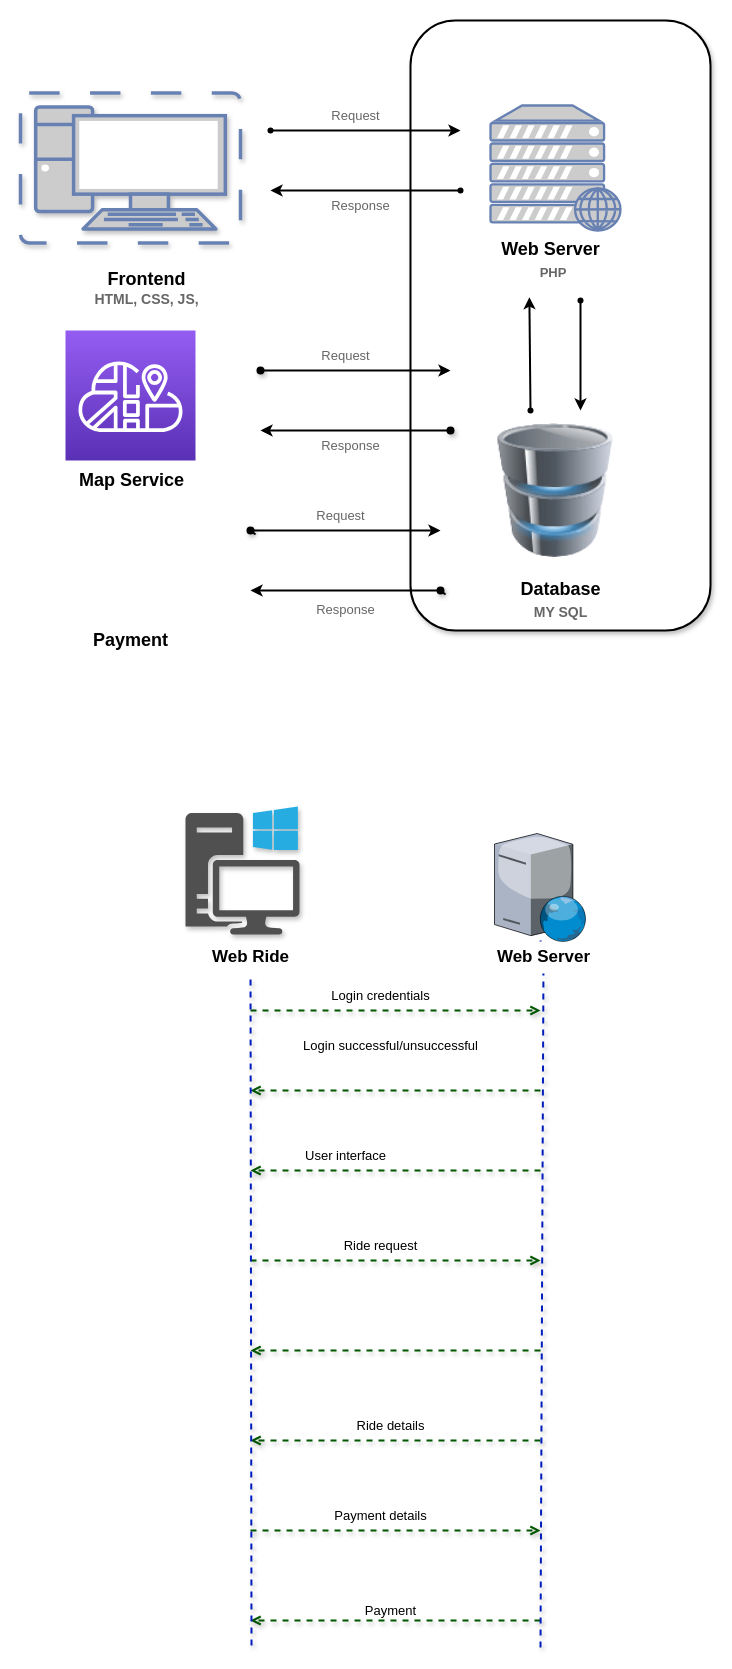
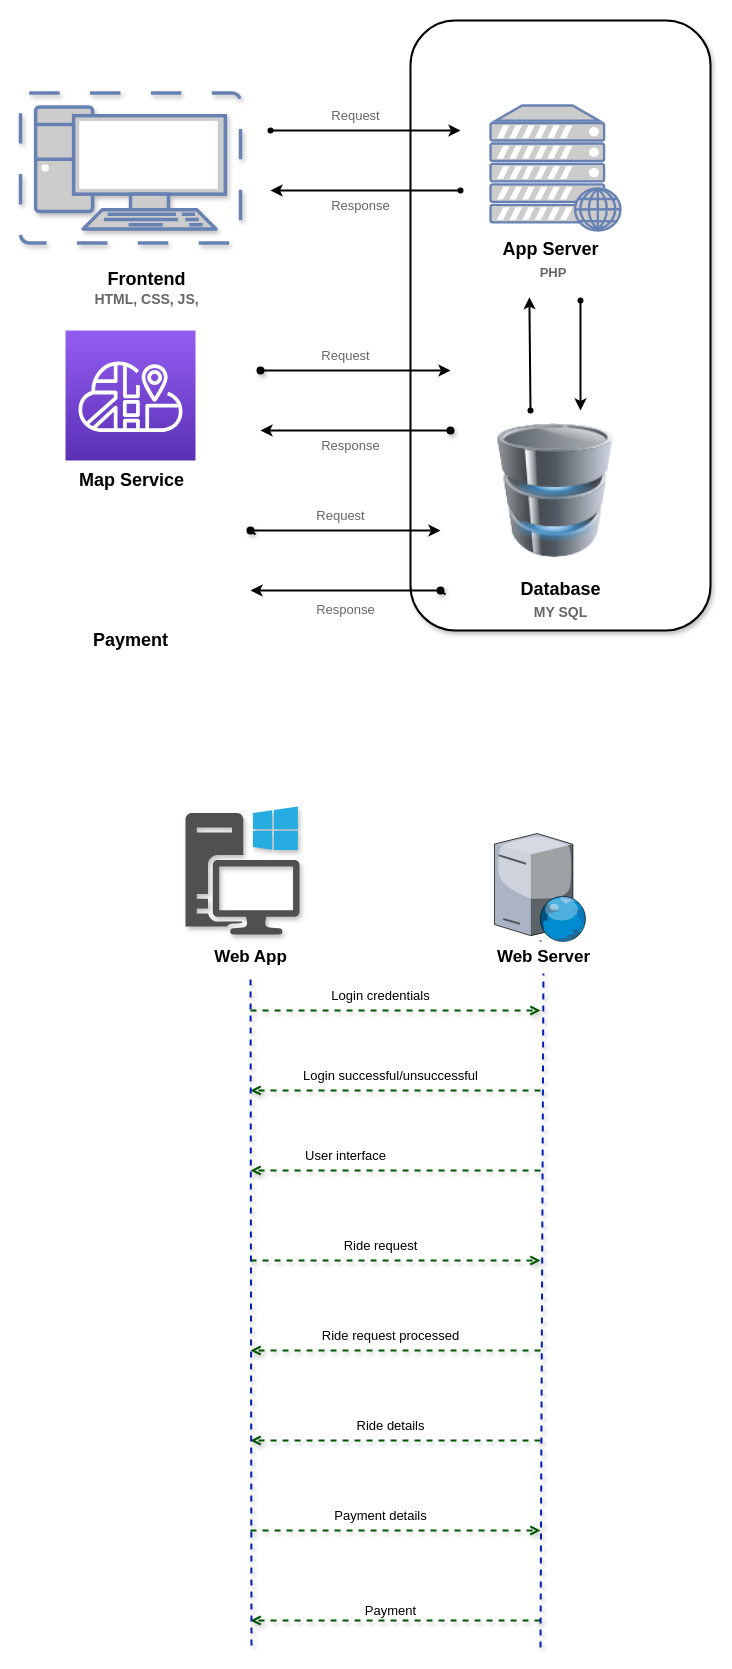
  <mxCell id="0" />
  <mxCell id="1" parent="0" />
  <mxCell id="2" value="" style="rounded=1;whiteSpace=wrap;html=1;fontSize=13;fontColor=#666666;strokeWidth=2;shadow=1;" parent="1" vertex="1"><mxGeometry x="410" y="20" width="300" height="610" as="geometry" /></mxCell>
  <mxCell id="3" value="" style="fontColor=#0066CC;verticalAlign=top;verticalLabelPosition=bottom;labelPosition=center;align=center;html=1;outlineConnect=0;fillColor=#CCCCCC;strokeColor=#6881B3;gradientColor=none;gradientDirection=north;strokeWidth=2;shape=mxgraph.networks.virtual_pc;shadow=1;" parent="1" vertex="1"><mxGeometry x="20" y="92.5" width="220" height="150" as="geometry" /></mxCell>
  <mxCell id="4" value="&lt;b&gt;&lt;font style=&quot;font-size: 18px;&quot;&gt;Frontend&lt;br&gt;&lt;/font&gt;&lt;/b&gt;&lt;b&gt;&lt;font style=&quot;&quot;&gt;&lt;font color=&quot;#666666&quot;&gt;&lt;span style=&quot;font-size: 14px;&quot;&gt;HTML, CSS, JS,&lt;br&gt;&lt;/span&gt;&lt;/font&gt;&lt;br&gt;&lt;/font&gt;&lt;/b&gt;" style="text;html=1;align=center;verticalAlign=middle;resizable=0;points=[];autosize=1;strokeColor=none;fillColor=none;" parent="1" vertex="1"><mxGeometry x="81" y="260" width="130" height="70" as="geometry" /></mxCell>
  <mxCell id="5" value="" style="shape=image;html=1;verticalAlign=top;verticalLabelPosition=bottom;labelBackgroundColor=#ffffff;imageAspect=0;aspect=fixed;image=https://cdn4.iconfinder.com/data/icons/48-bubbles/48/07.Wallet-128.png;fontSize=24;" parent="1" vertex="1"><mxGeometry x="65" y="500" width="128" height="128" as="geometry" /></mxCell>
  <mxCell id="6" value="&lt;b style=&quot;&quot;&gt;&lt;font style=&quot;font-size: 18px;&quot;&gt;Payment&lt;/font&gt;&lt;/b&gt;" style="text;html=1;align=center;verticalAlign=middle;resizable=0;points=[];autosize=1;strokeColor=none;fillColor=none;" parent="1" vertex="1"><mxGeometry x="80" y="620" width="100" height="40" as="geometry" /></mxCell>
  <mxCell id="7" value="" style="sketch=0;points=[[0,0,0],[0.25,0,0],[0.5,0,0],[0.75,0,0],[1,0,0],[0,1,0],[0.25,1,0],[0.5,1,0],[0.75,1,0],[1,1,0],[0,0.25,0],[0,0.5,0],[0,0.75,0],[1,0.25,0],[1,0.5,0],[1,0.75,0]];outlineConnect=0;fontColor=#232F3E;gradientColor=#945DF2;gradientDirection=north;fillColor=#5A30B5;strokeColor=#ffffff;dashed=0;verticalLabelPosition=bottom;verticalAlign=top;align=center;html=1;fontSize=12;fontStyle=0;aspect=fixed;shape=mxgraph.aws4.resourceIcon;resIcon=mxgraph.aws4.cloud_map;" parent="1" vertex="1"><mxGeometry x="65" y="330" width="130" height="130" as="geometry" /></mxCell>
  <mxCell id="8" value="&lt;b&gt;Map Service&lt;/b&gt;" style="text;html=1;align=center;verticalAlign=middle;resizable=0;points=[];autosize=1;strokeColor=none;fillColor=none;fontSize=18;" parent="1" vertex="1"><mxGeometry x="66" y="460" width="130" height="40" as="geometry" /></mxCell>
  <mxCell id="9" value="" style="fontColor=#0066CC;verticalAlign=top;verticalLabelPosition=bottom;labelPosition=center;align=center;html=1;outlineConnect=0;fillColor=#CCCCCC;strokeColor=#6881B3;gradientColor=none;gradientDirection=north;strokeWidth=2;shape=mxgraph.networks.web_server;fontSize=18;" parent="1" vertex="1"><mxGeometry x="490" y="105" width="130" height="125" as="geometry" /></mxCell>
  <mxCell id="10" value="" style="image;html=1;image=img/lib/clip_art/computers/Database_128x128.png;fontSize=18;" parent="1" vertex="1"><mxGeometry x="497.5" y="420" width="115" height="140" as="geometry" /></mxCell>
- <mxCell id="11" value="&lt;b&gt;Web Server&lt;br&gt;&amp;nbsp;&lt;font color=&quot;#666666&quot; style=&quot;font-size: 13px;&quot;&gt;PHP&lt;/font&gt;&lt;/b&gt;" style="text;html=1;align=center;verticalAlign=middle;resizable=0;points=[];autosize=1;strokeColor=none;fillColor=none;fontSize=18;" parent="1" vertex="1"><mxGeometry x="490" y="230" width="120" height="60" as="geometry" /></mxCell>
+ <mxCell id="11" value="&lt;b&gt;App Server&lt;br&gt;&amp;nbsp;&lt;font color=&quot;#666666&quot; style=&quot;font-size: 13px;&quot;&gt;PHP&lt;/font&gt;&lt;/b&gt;" style="text;html=1;align=center;verticalAlign=middle;resizable=0;points=[];autosize=1;strokeColor=none;fillColor=none;fontSize=18;" parent="1" vertex="1"><mxGeometry x="490" y="230" width="120" height="60" as="geometry" /></mxCell>
  <mxCell id="12" value="" style="endArrow=classic;html=1;rounded=0;fontSize=18;strokeWidth=2;entryX=0.324;entryY=1.111;entryDx=0;entryDy=0;entryPerimeter=0;" parent="1" source="13" target="11" edge="1"><mxGeometry width="50" height="50" relative="1" as="geometry"><mxPoint x="440" y="340" as="sourcePoint" /><mxPoint x="490" y="290" as="targetPoint" /></mxGeometry></mxCell>
  <mxCell id="13" value="" style="shape=waypoint;sketch=0;fillStyle=solid;size=6;pointerEvents=1;points=[];fillColor=none;resizable=0;rotatable=0;perimeter=centerPerimeter;snapToPoint=1;fontSize=18;" parent="1" vertex="1"><mxGeometry x="510" y="390" width="40" height="40" as="geometry" /></mxCell>
  <mxCell id="14" value="" style="shape=waypoint;sketch=0;fillStyle=solid;size=6;pointerEvents=1;points=[];fillColor=none;resizable=0;rotatable=0;perimeter=centerPerimeter;snapToPoint=1;fontSize=18;" parent="1" vertex="1"><mxGeometry x="560" y="280" width="40" height="40" as="geometry" /></mxCell>
  <mxCell id="15" value="" style="endArrow=classic;html=1;rounded=0;strokeWidth=2;fontSize=18;exitX=0.533;exitY=0.589;exitDx=0;exitDy=0;exitPerimeter=0;" parent="1" source="14" edge="1"><mxGeometry width="50" height="50" relative="1" as="geometry"><mxPoint x="590" y="390" as="sourcePoint" /><mxPoint x="580" y="410" as="targetPoint" /></mxGeometry></mxCell>
  <mxCell id="16" value="&lt;b&gt;Database&lt;br&gt;&lt;font color=&quot;#666666&quot; style=&quot;font-size: 14px;&quot;&gt;MY SQL&lt;/font&gt;&lt;/b&gt;" style="text;html=1;align=center;verticalAlign=middle;resizable=0;points=[];autosize=1;strokeColor=none;fillColor=none;fontSize=18;" parent="1" vertex="1"><mxGeometry x="510" y="570" width="100" height="60" as="geometry" /></mxCell>
  <mxCell id="17" value="" style="endArrow=classic;html=1;rounded=0;fontSize=18;strokeWidth=2;" parent="1" source="22" edge="1"><mxGeometry width="50" height="50" relative="1" as="geometry"><mxPoint x="460" y="190" as="sourcePoint" /><mxPoint x="270" y="190" as="targetPoint" /></mxGeometry></mxCell>
  <mxCell id="18" value="" style="endArrow=classic;html=1;rounded=0;strokeWidth=2;fontSize=18;" parent="1" edge="1"><mxGeometry x="-1" y="-232" width="50" height="50" relative="1" as="geometry"><mxPoint x="270" y="130" as="sourcePoint" /><mxPoint x="460" y="130" as="targetPoint" /><mxPoint x="2" y="-30" as="offset" /></mxGeometry></mxCell>
  <mxCell id="19" value="Request" style="text;html=1;align=center;verticalAlign=middle;resizable=0;points=[];autosize=1;strokeColor=none;fillColor=none;fontSize=13;fontColor=#666666;" parent="1" vertex="1"><mxGeometry x="320" y="100" width="70" height="30" as="geometry" /></mxCell>
  <mxCell id="20" value="Response" style="text;html=1;align=center;verticalAlign=middle;resizable=0;points=[];autosize=1;strokeColor=none;fillColor=none;fontSize=13;fontColor=#666666;" parent="1" vertex="1"><mxGeometry x="320" y="190" width="80" height="30" as="geometry" /></mxCell>
  <mxCell id="21" value="" style="shape=waypoint;sketch=0;fillStyle=solid;size=6;pointerEvents=1;points=[];fillColor=none;resizable=0;rotatable=0;perimeter=centerPerimeter;snapToPoint=1;fontSize=13;fontColor=#666666;" parent="1" vertex="1"><mxGeometry x="250" y="110" width="40" height="40" as="geometry" /></mxCell>
  <mxCell id="22" value="" style="shape=waypoint;sketch=0;fillStyle=solid;size=6;pointerEvents=1;points=[];fillColor=none;resizable=0;rotatable=0;perimeter=centerPerimeter;snapToPoint=1;fontSize=13;fontColor=#666666;" parent="1" vertex="1"><mxGeometry x="440" y="170" width="40" height="40" as="geometry" /></mxCell>
  <mxCell id="23" value="" style="endArrow=classic;html=1;rounded=0;fontSize=18;strokeWidth=2;startArrow=none;" parent="1" source="33" edge="1"><mxGeometry width="50" height="50" relative="1" as="geometry"><mxPoint x="450" y="430" as="sourcePoint" /><mxPoint x="260" y="430" as="targetPoint" /></mxGeometry></mxCell>
  <mxCell id="24" value="" style="endArrow=classic;html=1;rounded=0;strokeWidth=2;fontSize=18;" parent="1" edge="1"><mxGeometry x="-1" y="-232" width="50" height="50" relative="1" as="geometry"><mxPoint x="260" y="370" as="sourcePoint" /><mxPoint x="450" y="370" as="targetPoint" /><mxPoint x="2" y="-30" as="offset" /></mxGeometry></mxCell>
  <mxCell id="25" value="Request" style="text;html=1;align=center;verticalAlign=middle;resizable=0;points=[];autosize=1;strokeColor=none;fillColor=none;fontSize=13;fontColor=#666666;" parent="1" vertex="1"><mxGeometry x="310" y="340" width="70" height="30" as="geometry" /></mxCell>
  <mxCell id="26" value="Response" style="text;html=1;align=center;verticalAlign=middle;resizable=0;points=[];autosize=1;strokeColor=none;fillColor=none;fontSize=13;fontColor=#666666;" parent="1" vertex="1"><mxGeometry x="310" y="430" width="80" height="30" as="geometry" /></mxCell>
  <mxCell id="27" value="" style="endArrow=classic;html=1;rounded=0;fontSize=18;strokeWidth=2;startArrow=none;" parent="1" source="36" edge="1"><mxGeometry width="50" height="50" relative="1" as="geometry"><mxPoint x="445" y="594" as="sourcePoint" /><mxPoint x="250" y="590" as="targetPoint" /></mxGeometry></mxCell>
  <mxCell id="28" value="" style="endArrow=classic;html=1;rounded=0;strokeWidth=2;fontSize=18;startArrow=none;" parent="1" source="31" edge="1"><mxGeometry x="-1" y="-232" width="50" height="50" relative="1" as="geometry"><mxPoint x="255" y="534" as="sourcePoint" /><mxPoint x="440" y="530" as="targetPoint" /><mxPoint x="2" y="-30" as="offset" /></mxGeometry></mxCell>
  <mxCell id="29" value="Request" style="text;html=1;align=center;verticalAlign=middle;resizable=0;points=[];autosize=1;strokeColor=none;fillColor=none;fontSize=13;fontColor=#666666;" parent="1" vertex="1"><mxGeometry x="305" y="500" width="70" height="30" as="geometry" /></mxCell>
  <mxCell id="30" value="Response" style="text;html=1;align=center;verticalAlign=middle;resizable=0;points=[];autosize=1;strokeColor=none;fillColor=none;fontSize=13;fontColor=#666666;" parent="1" vertex="1"><mxGeometry x="305" y="594" width="80" height="30" as="geometry" /></mxCell>
  <mxCell id="31" value="" style="shape=waypoint;sketch=0;fillStyle=solid;size=6;pointerEvents=1;points=[];fillColor=none;resizable=0;rotatable=0;perimeter=centerPerimeter;snapToPoint=1;rounded=1;shadow=1;strokeWidth=2;fontSize=13;fontColor=#666666;" parent="1" vertex="1"><mxGeometry x="230" y="510" width="40" height="40" as="geometry" /></mxCell>
  <mxCell id="32" value="" style="endArrow=none;html=1;rounded=0;strokeWidth=2;fontSize=18;" parent="1" target="31" edge="1"><mxGeometry x="-1" y="-232" width="50" height="50" relative="1" as="geometry"><mxPoint x="255" y="534" as="sourcePoint" /><mxPoint x="445" y="534" as="targetPoint" /><mxPoint x="2" y="-30" as="offset" /></mxGeometry></mxCell>
  <mxCell id="33" value="" style="shape=waypoint;sketch=0;fillStyle=solid;size=6;pointerEvents=1;points=[];fillColor=none;resizable=0;rotatable=0;perimeter=centerPerimeter;snapToPoint=1;rounded=1;shadow=1;strokeWidth=2;fontSize=13;fontColor=#666666;" parent="1" vertex="1"><mxGeometry x="430" y="410" width="40" height="40" as="geometry" /></mxCell>
  <mxCell id="34" value="" style="endArrow=none;html=1;rounded=0;fontSize=18;strokeWidth=2;" parent="1" target="33" edge="1"><mxGeometry width="50" height="50" relative="1" as="geometry"><mxPoint x="450" y="430" as="sourcePoint" /><mxPoint x="260" y="430" as="targetPoint" /></mxGeometry></mxCell>
  <mxCell id="35" value="" style="shape=waypoint;sketch=0;fillStyle=solid;size=6;pointerEvents=1;points=[];fillColor=none;resizable=0;rotatable=0;perimeter=centerPerimeter;snapToPoint=1;rounded=1;shadow=1;strokeWidth=2;fontSize=13;fontColor=#666666;" parent="1" vertex="1"><mxGeometry x="240" y="350" width="40" height="40" as="geometry" /></mxCell>
  <mxCell id="36" value="" style="shape=waypoint;sketch=0;fillStyle=solid;size=6;pointerEvents=1;points=[];fillColor=none;resizable=0;rotatable=0;perimeter=centerPerimeter;snapToPoint=1;rounded=1;shadow=1;strokeWidth=2;fontSize=13;fontColor=#666666;" parent="1" vertex="1"><mxGeometry x="420" y="570" width="40" height="40" as="geometry" /></mxCell>
  <mxCell id="37" value="" style="endArrow=none;html=1;rounded=0;fontSize=18;strokeWidth=2;" parent="1" target="36" edge="1"><mxGeometry width="50" height="50" relative="1" as="geometry"><mxPoint x="445" y="594" as="sourcePoint" /><mxPoint x="255" y="594" as="targetPoint" /></mxGeometry></mxCell>
  <mxCell id="38" value="" style="sketch=0;pointerEvents=1;shadow=1;dashed=0;html=1;strokeColor=none;fillColor=#505050;labelPosition=center;verticalLabelPosition=bottom;verticalAlign=top;outlineConnect=0;align=center;shape=mxgraph.office.devices.workstation_pc;" vertex="1" parent="1"><mxGeometry x="185" y="806" width="114" height="128" as="geometry" /></mxCell>
  <mxCell id="39" value="" style="verticalLabelPosition=bottom;sketch=0;aspect=fixed;html=1;verticalAlign=top;strokeColor=none;align=center;outlineConnect=0;shape=mxgraph.citrix.web_server;" vertex="1" parent="1"><mxGeometry x="494" y="833" width="91.8" height="108" as="geometry" /></mxCell>
  <mxCell id="40" value="" style="endArrow=none;dashed=1;html=1;rounded=0;strokeWidth=2;shadow=1;fillColor=#0050ef;strokeColor=#001DBC;startArrow=none;" edge="1" parent="1" source="60"><mxGeometry width="50" height="50" relative="1" as="geometry"><mxPoint x="251" y="1645" as="sourcePoint" /><mxPoint x="249" y="941" as="targetPoint" /></mxGeometry></mxCell>
  <mxCell id="41" value="" style="endArrow=none;dashed=1;html=1;rounded=0;strokeWidth=2;shadow=1;fillColor=#0050ef;strokeColor=#001DBC;startArrow=none;" edge="1" parent="1" source="58"><mxGeometry width="50" height="50" relative="1" as="geometry"><mxPoint x="540" y="1647" as="sourcePoint" /><mxPoint x="540" y="940" as="targetPoint" /></mxGeometry></mxCell>
  <mxCell id="42" value="" style="html=1;verticalAlign=bottom;labelBackgroundColor=none;endArrow=open;endFill=0;dashed=1;rounded=0;strokeWidth=2;shadow=1;fillColor=#008a00;strokeColor=#005700;" edge="1" parent="1"><mxGeometry width="160" relative="1" as="geometry"><mxPoint x="250" y="1010" as="sourcePoint" /><mxPoint x="540" y="1010" as="targetPoint" /></mxGeometry></mxCell>
  <mxCell id="43" value="&lt;font style=&quot;font-size: 13px;&quot;&gt;Login credentials&lt;/font&gt;" style="text;html=1;align=center;verticalAlign=middle;resizable=0;points=[];autosize=1;strokeColor=none;fillColor=none;shadow=1;" vertex="1" parent="1"><mxGeometry x="320" y="980" width="120" height="30" as="geometry" /></mxCell>
  <mxCell id="44" value="" style="html=1;verticalAlign=bottom;labelBackgroundColor=none;endArrow=open;endFill=0;dashed=1;rounded=0;strokeWidth=2;shadow=1;fillColor=#008a00;strokeColor=#005700;" edge="1" parent="1"><mxGeometry width="160" relative="1" as="geometry"><mxPoint x="250" y="1260" as="sourcePoint" /><mxPoint x="540" y="1260" as="targetPoint" /></mxGeometry></mxCell>
  <mxCell id="45" value="&lt;span style=&quot;font-size: 13px;&quot;&gt;Ride request&lt;/span&gt;" style="text;html=1;align=center;verticalAlign=middle;resizable=0;points=[];autosize=1;strokeColor=none;fillColor=none;shadow=1;" vertex="1" parent="1"><mxGeometry x="330" y="1230" width="100" height="30" as="geometry" /></mxCell>
  <mxCell id="46" value="" style="html=1;verticalAlign=bottom;labelBackgroundColor=none;endArrow=open;endFill=0;dashed=1;rounded=0;strokeWidth=2;shadow=1;fillColor=#008a00;strokeColor=#005700;" edge="1" parent="1"><mxGeometry width="160" relative="1" as="geometry"><mxPoint x="540" y="1090" as="sourcePoint" /><mxPoint x="250" y="1090" as="targetPoint" /></mxGeometry></mxCell>
- <mxCell id="47" value="&lt;font style=&quot;font-size: 13px;&quot;&gt;Login successful/unsuccessful&lt;/font&gt;" style="text;html=1;align=center;verticalAlign=middle;resizable=0;points=[];autosize=1;strokeColor=none;fillColor=none;shadow=1;" vertex="1" parent="1"><mxGeometry x="290" y="1030" width="200" height="30" as="geometry" /></mxCell>
+ <mxCell id="47" value="&lt;font style=&quot;font-size: 13px;&quot;&gt;Login successful/unsuccessful&lt;/font&gt;" style="text;html=1;align=center;verticalAlign=middle;resizable=0;points=[];autosize=1;strokeColor=none;fillColor=none;shadow=1;" vertex="1" parent="1"><mxGeometry x="290" y="1060" width="200" height="30" as="geometry" /></mxCell>
  <mxCell id="48" value="" style="html=1;verticalAlign=bottom;labelBackgroundColor=none;endArrow=open;endFill=0;dashed=1;rounded=0;strokeWidth=2;shadow=1;fillColor=#008a00;strokeColor=#005700;" edge="1" parent="1"><mxGeometry width="160" relative="1" as="geometry"><mxPoint x="540" y="1170" as="sourcePoint" /><mxPoint x="250" y="1170" as="targetPoint" /></mxGeometry></mxCell>
  <mxCell id="49" value="&lt;span style=&quot;font-size: 13px;&quot;&gt;User interface&lt;/span&gt;" style="text;html=1;align=center;verticalAlign=middle;resizable=0;points=[];autosize=1;strokeColor=none;fillColor=none;shadow=1;" vertex="1" parent="1"><mxGeometry x="295" y="1140" width="100" height="30" as="geometry" /></mxCell>
  <mxCell id="50" value="" style="html=1;verticalAlign=bottom;labelBackgroundColor=none;endArrow=open;endFill=0;dashed=1;rounded=0;strokeWidth=2;shadow=1;fillColor=#008a00;strokeColor=#005700;" edge="1" parent="1"><mxGeometry width="160" relative="1" as="geometry"><mxPoint x="540" y="1350" as="sourcePoint" /><mxPoint x="250" y="1350" as="targetPoint" /></mxGeometry></mxCell>
+ <mxCell id="51" value="&lt;span style=&quot;font-size: 13px;&quot;&gt;Ride request processed&lt;/span&gt;" style="text;html=1;align=center;verticalAlign=middle;resizable=0;points=[];autosize=1;strokeColor=none;fillColor=none;shadow=1;" vertex="1" parent="1"><mxGeometry x="310" y="1320" width="160" height="30" as="geometry" /></mxCell>
  <mxCell id="52" value="" style="html=1;verticalAlign=bottom;labelBackgroundColor=none;endArrow=open;endFill=0;dashed=1;rounded=0;strokeWidth=2;shadow=1;fillColor=#008a00;strokeColor=#005700;" edge="1" parent="1"><mxGeometry width="160" relative="1" as="geometry"><mxPoint x="540" y="1440" as="sourcePoint" /><mxPoint x="250" y="1440" as="targetPoint" /></mxGeometry></mxCell>
  <mxCell id="53" value="&lt;span style=&quot;font-size: 13px;&quot;&gt;Ride details&lt;/span&gt;" style="text;html=1;align=center;verticalAlign=middle;resizable=0;points=[];autosize=1;strokeColor=none;fillColor=none;shadow=1;" vertex="1" parent="1"><mxGeometry x="345" y="1410" width="90" height="30" as="geometry" /></mxCell>
  <mxCell id="54" value="" style="html=1;verticalAlign=bottom;labelBackgroundColor=none;endArrow=open;endFill=0;dashed=1;rounded=0;strokeWidth=2;shadow=1;fillColor=#008a00;strokeColor=#005700;" edge="1" parent="1"><mxGeometry width="160" relative="1" as="geometry"><mxPoint x="250" y="1530" as="sourcePoint" /><mxPoint x="540" y="1530" as="targetPoint" /></mxGeometry></mxCell>
  <mxCell id="55" value="&lt;span style=&quot;font-size: 13px;&quot;&gt;Payment details&lt;/span&gt;" style="text;html=1;align=center;verticalAlign=middle;resizable=0;points=[];autosize=1;strokeColor=none;fillColor=none;shadow=1;" vertex="1" parent="1"><mxGeometry x="320" y="1500" width="120" height="30" as="geometry" /></mxCell>
  <mxCell id="56" value="" style="html=1;verticalAlign=bottom;labelBackgroundColor=none;endArrow=open;endFill=0;dashed=1;rounded=0;strokeWidth=2;shadow=1;fillColor=#008a00;strokeColor=#005700;" edge="1" parent="1"><mxGeometry width="160" relative="1" as="geometry"><mxPoint x="540" y="1620" as="sourcePoint" /><mxPoint x="250" y="1620" as="targetPoint" /></mxGeometry></mxCell>
  <mxCell id="57" value="Payment" style="text;html=1;align=center;verticalAlign=middle;resizable=0;points=[];autosize=1;strokeColor=none;fillColor=none;fontSize=13;shadow=1;" vertex="1" parent="1"><mxGeometry x="355" y="1595" width="70" height="30" as="geometry" /></mxCell>
  <mxCell id="58" value="&lt;span style=&quot;font-size: 17px;&quot;&gt;&lt;b&gt;Web Server&lt;/b&gt;&lt;/span&gt;" style="text;html=1;align=center;verticalAlign=middle;resizable=0;points=[];autosize=1;strokeColor=none;fillColor=none;fontSize=13;" vertex="1" parent="1"><mxGeometry x="487.5" y="941" width="111" height="32" as="geometry" /></mxCell>
  <mxCell id="59" value="" style="endArrow=none;dashed=1;html=1;rounded=0;strokeWidth=2;shadow=1;fillColor=#0050ef;strokeColor=#001DBC;" edge="1" parent="1" target="58"><mxGeometry width="50" height="50" relative="1" as="geometry"><mxPoint x="540" y="1647" as="sourcePoint" /><mxPoint x="540" y="940" as="targetPoint" /></mxGeometry></mxCell>
- <mxCell id="60" value="&lt;font style=&quot;font-size: 17px;&quot;&gt;&lt;b&gt;Web Ride&lt;/b&gt;&lt;/font&gt;" style="text;html=1;align=center;verticalAlign=middle;resizable=0;points=[];autosize=1;strokeColor=none;fillColor=none;fontSize=13;" vertex="1" parent="1"><mxGeometry x="204.5" y="941" width="91" height="32" as="geometry" /></mxCell>
+ <mxCell id="60" value="&lt;font style=&quot;font-size: 17px;&quot;&gt;&lt;b&gt;Web App&lt;/b&gt;&lt;/font&gt;" style="text;html=1;align=center;verticalAlign=middle;resizable=0;points=[];autosize=1;strokeColor=none;fillColor=none;fontSize=13;" vertex="1" parent="1"><mxGeometry x="204.5" y="941" width="91" height="32" as="geometry" /></mxCell>
  <mxCell id="61" value="" style="endArrow=none;dashed=1;html=1;rounded=0;strokeWidth=2;shadow=1;fillColor=#0050ef;strokeColor=#001DBC;" edge="1" parent="1" target="60"><mxGeometry width="50" height="50" relative="1" as="geometry"><mxPoint x="251" y="1645" as="sourcePoint" /><mxPoint x="249" y="941" as="targetPoint" /></mxGeometry></mxCell>
